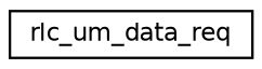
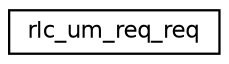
  digraph {
    rankdir=LR
-   n1 [color=black fillcolor=white fontname=Helvetica fontsize=10 height=0.2 label=rlc_um_data_req shape=record style=filled width=0.4]
+   n1 [color=black fillcolor=white fontname=Helvetica fontsize=10 height=0.2 label=rlc_um_req_req shape=record style=filled width=0.4]
  }
